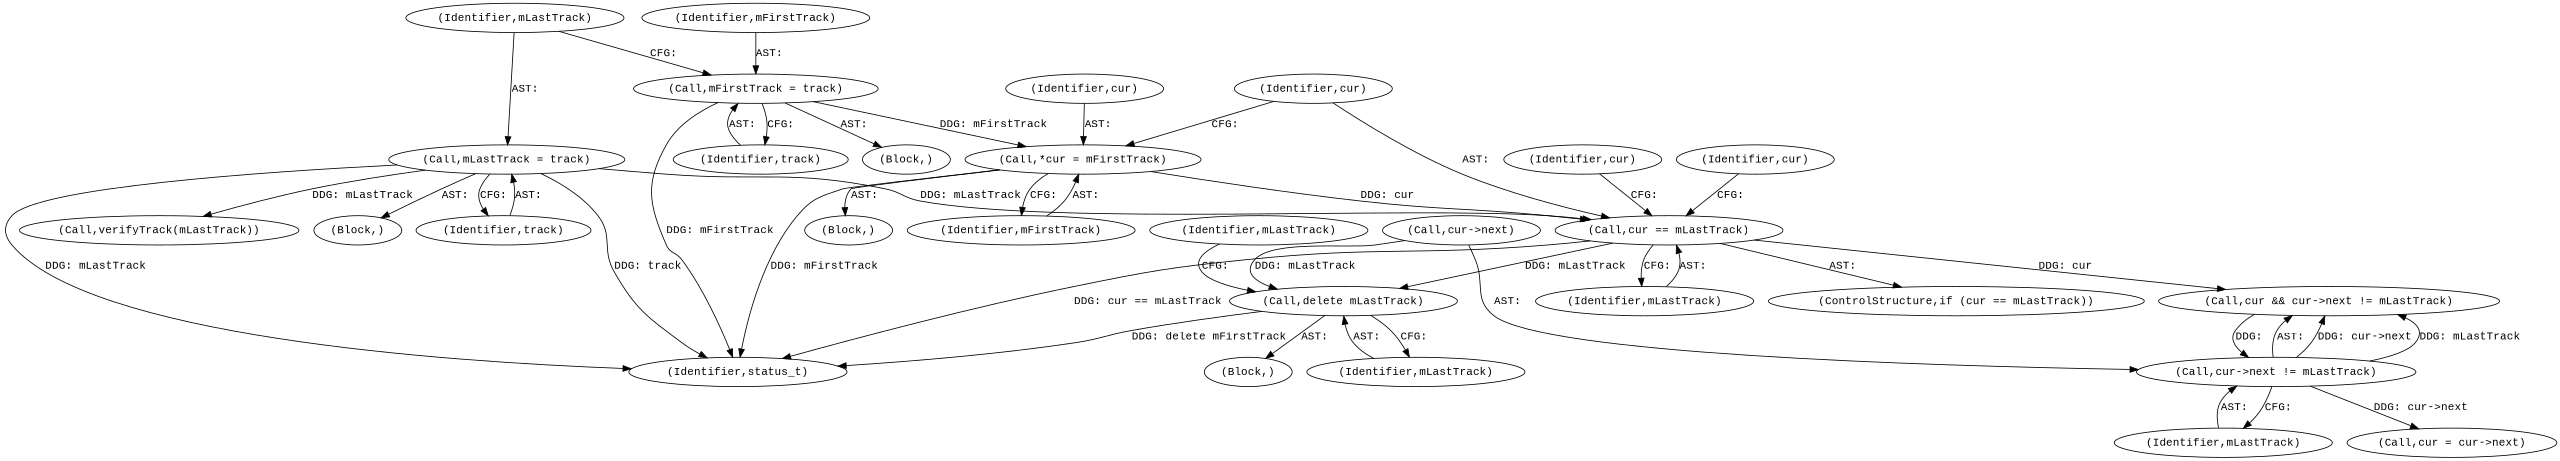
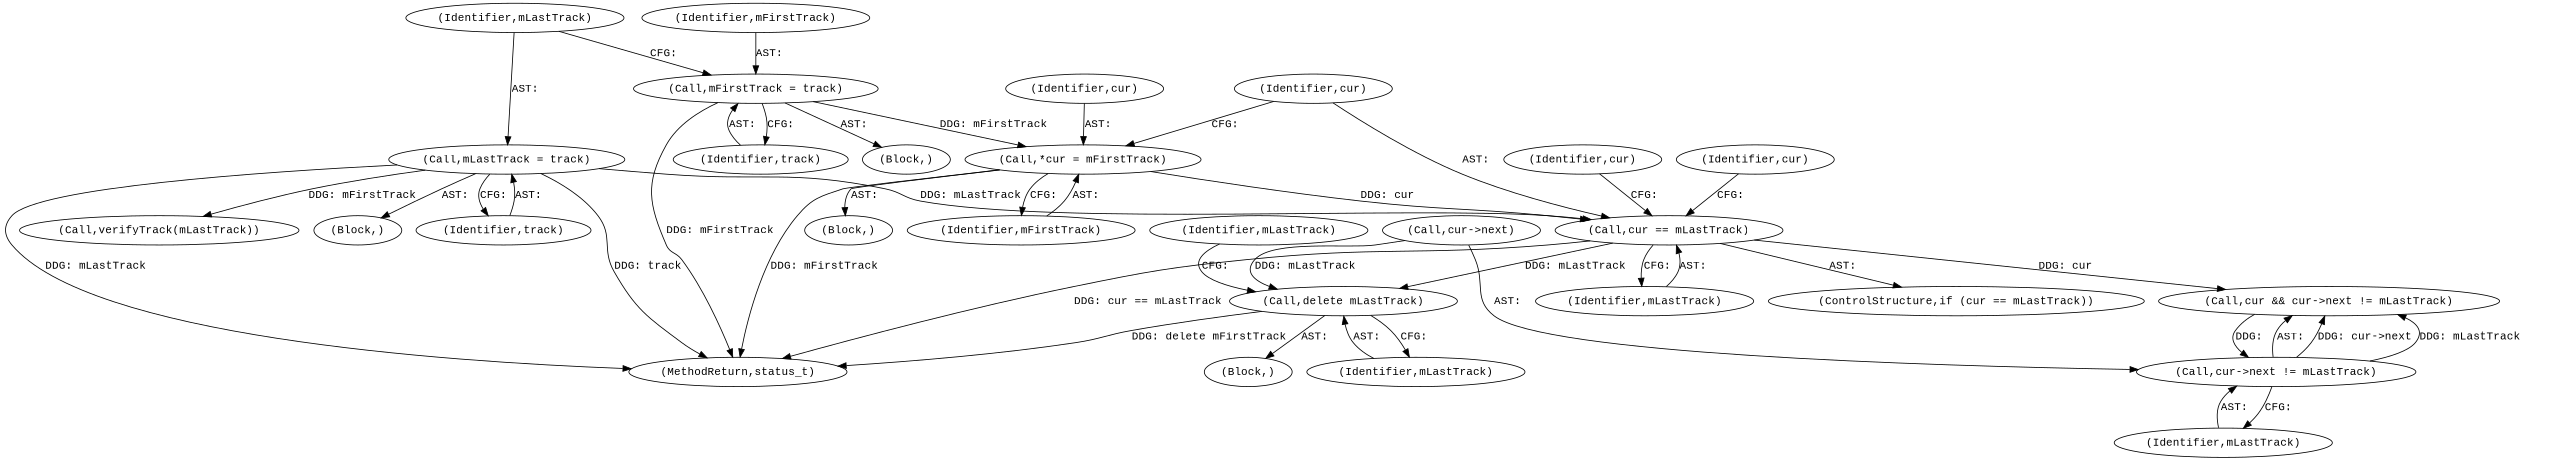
  digraph {
    fontname="Liberation Mono"
    node [fontname="Liberation Mono"]
    edge [fontname="Liberation Mono"]
    n1 [label="(Call,delete mLastTrack)"]
    n2 [label="(Identifier,mLastTrack)"]
-   n3 [label="(Identifier,status_t)"]
+   n3 [label="(MethodReturn,status_t)"]
    n4 [label="(Block,)"]
    n5 [label="(Call,cur->next != mLastTrack)"]
    n6 [label="(Identifier,mLastTrack)"]
-   n7 [label="(Call,cur = cur->next)"]
    n8 [label="(Call,cur && cur->next != mLastTrack)"]
    n9 [label="(Call,cur == mLastTrack)"]
    n10 [label="(Identifier,mLastTrack)"]
    n11 [label="(ControlStructure,if (cur == mLastTrack))"]
    n12 [label="(Call,*cur = mFirstTrack)"]
    n13 [label="(Block,)"]
    n14 [label="(Identifier,mFirstTrack)"]
    n15 [label="(Call,mFirstTrack = track)"]
    n16 [label="(Identifier,track)"]
    n17 [label="(Block,)"]
    n18 [label="(Call,mLastTrack = track)"]
    n19 [label="(Call,verifyTrack(mLastTrack))"]
    n20 [label="(Block,)"]
    n21 [label="(Identifier,track)"]
    n22 [label="(Identifier,mLastTrack)"]
    n23 [label="(Identifier,mLastTrack)"]
    n24 [label="(Identifier,cur)"]
    n25 [label="(Call,cur->next)"]
    n26 [label="(Identifier,cur)"]
    n27 [label="(Identifier,cur)"]
    n28 [label="(Identifier,cur)"]
    n29 [label="(Identifier,mFirstTrack)"]
    n1 -> n2 [label="CFG: "]
    n1 -> n3 [label="DDG: delete mFirstTrack"]
    n1 -> n4 [label="AST: "]
    n2 -> n1 [label="AST: "]
    n5 -> n6 [label="CFG: "]
-   n5 -> n7 [label="DDG: cur->next"]
    n5 -> n8 [label="AST: "]
    n5 -> n8 [label="DDG: cur->next"]
    n5 -> n8 [label="DDG: mLastTrack"]
    n6 -> n5 [label="AST: "]
    n8 -> n5 [label="DDG: "]
    n9 -> n1 [label="DDG: mLastTrack"]
    n9 -> n3 [label="DDG: cur == mLastTrack"]
    n9 -> n8 [label="DDG: cur"]
    n9 -> n10 [label="CFG: "]
    n9 -> n11 [label="AST: "]
    n10 -> n9 [label="AST: "]
    n12 -> n3 [label="DDG: mFirstTrack"]
    n12 -> n9 [label="DDG: cur"]
    n12 -> n13 [label="AST: "]
    n12 -> n14 [label="CFG: "]
    n14 -> n12 [label="AST: "]
    n15 -> n3 [label="DDG: mFirstTrack"]
    n15 -> n12 [label="DDG: mFirstTrack"]
    n15 -> n16 [label="CFG: "]
    n15 -> n17 [label="AST: "]
    n16 -> n15 [label="AST: "]
    n18 -> n3 [label="DDG: mLastTrack"]
    n18 -> n3 [label="DDG: track"]
    n18 -> n9 [label="DDG: mLastTrack"]
-   n18 -> n19 [label="DDG: mLastTrack"]
+   n18 -> n19 [label="DDG: mFirstTrack"]
    n18 -> n20 [label="AST: "]
    n18 -> n21 [label="CFG: "]
    n21 -> n18 [label="AST: "]
    n22 -> n15 [label="CFG: "]
    n22 -> n18 [label="AST: "]
    n23 -> n1 [label="CFG: "]
    n24 -> n9 [label="CFG: "]
    n25 -> n1 [label="DDG: mLastTrack"]
    n25 -> n5 [label="AST: "]
    n26 -> n9 [label="CFG: "]
    n27 -> n9 [label="AST: "]
    n27 -> n12 [label="CFG: "]
    n28 -> n12 [label="AST: "]
    n29 -> n15 [label="AST: "]
  }
